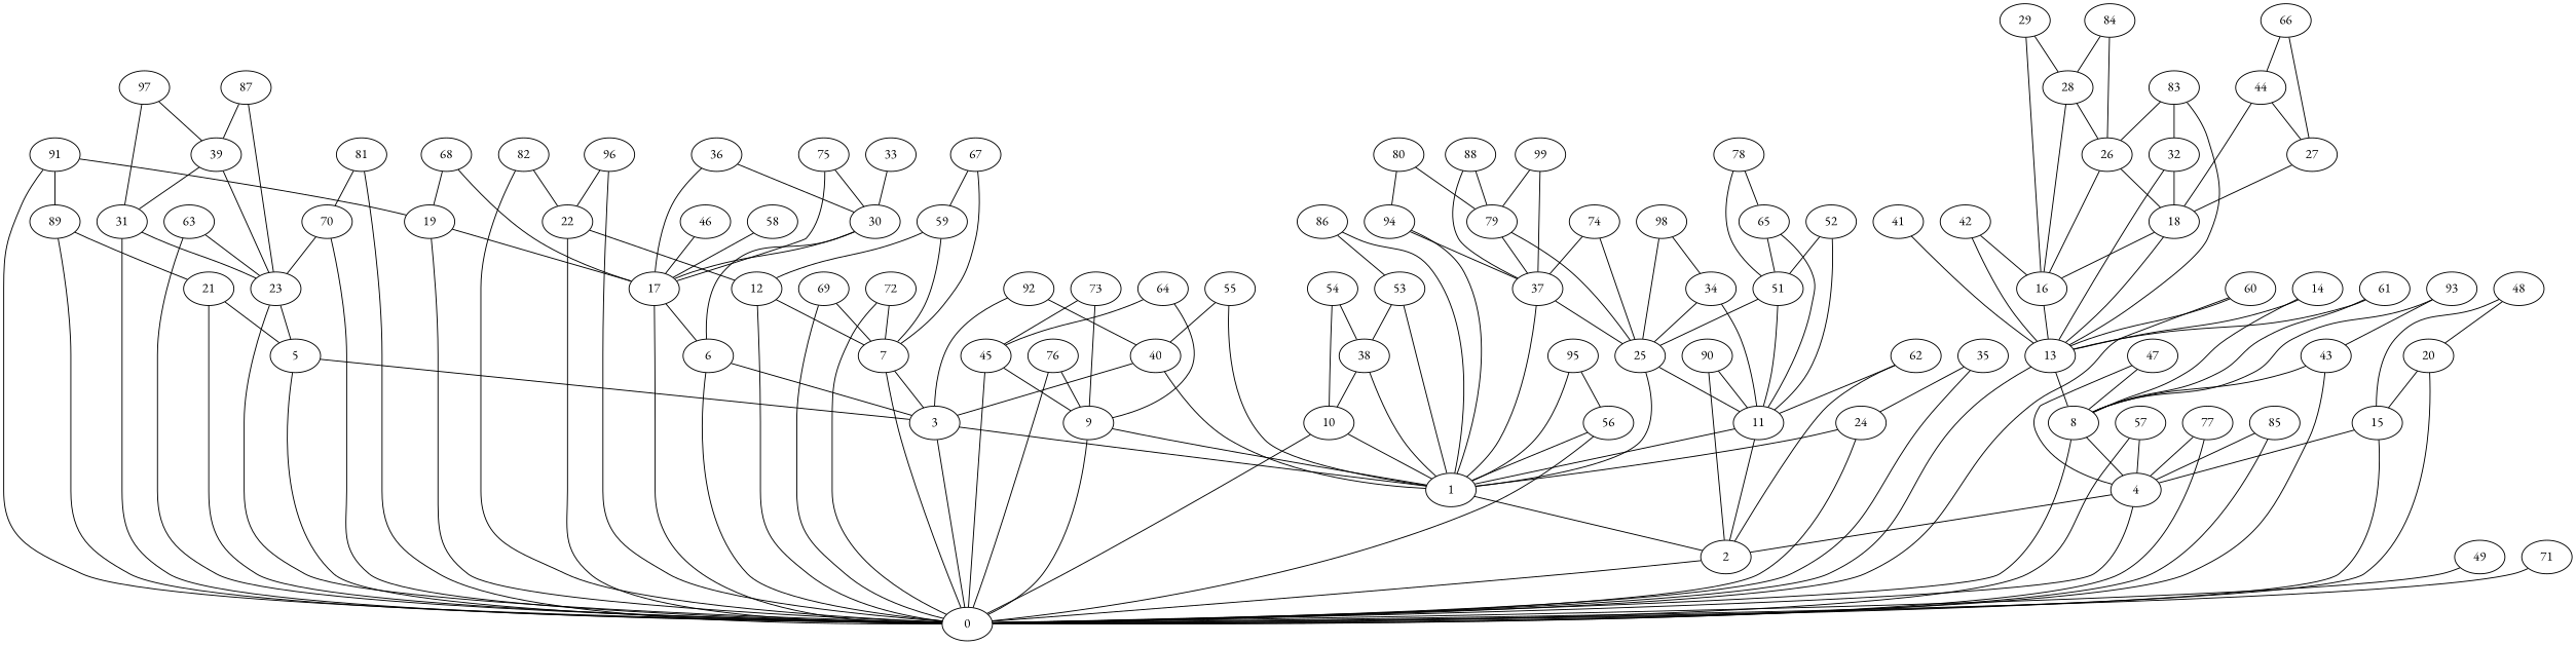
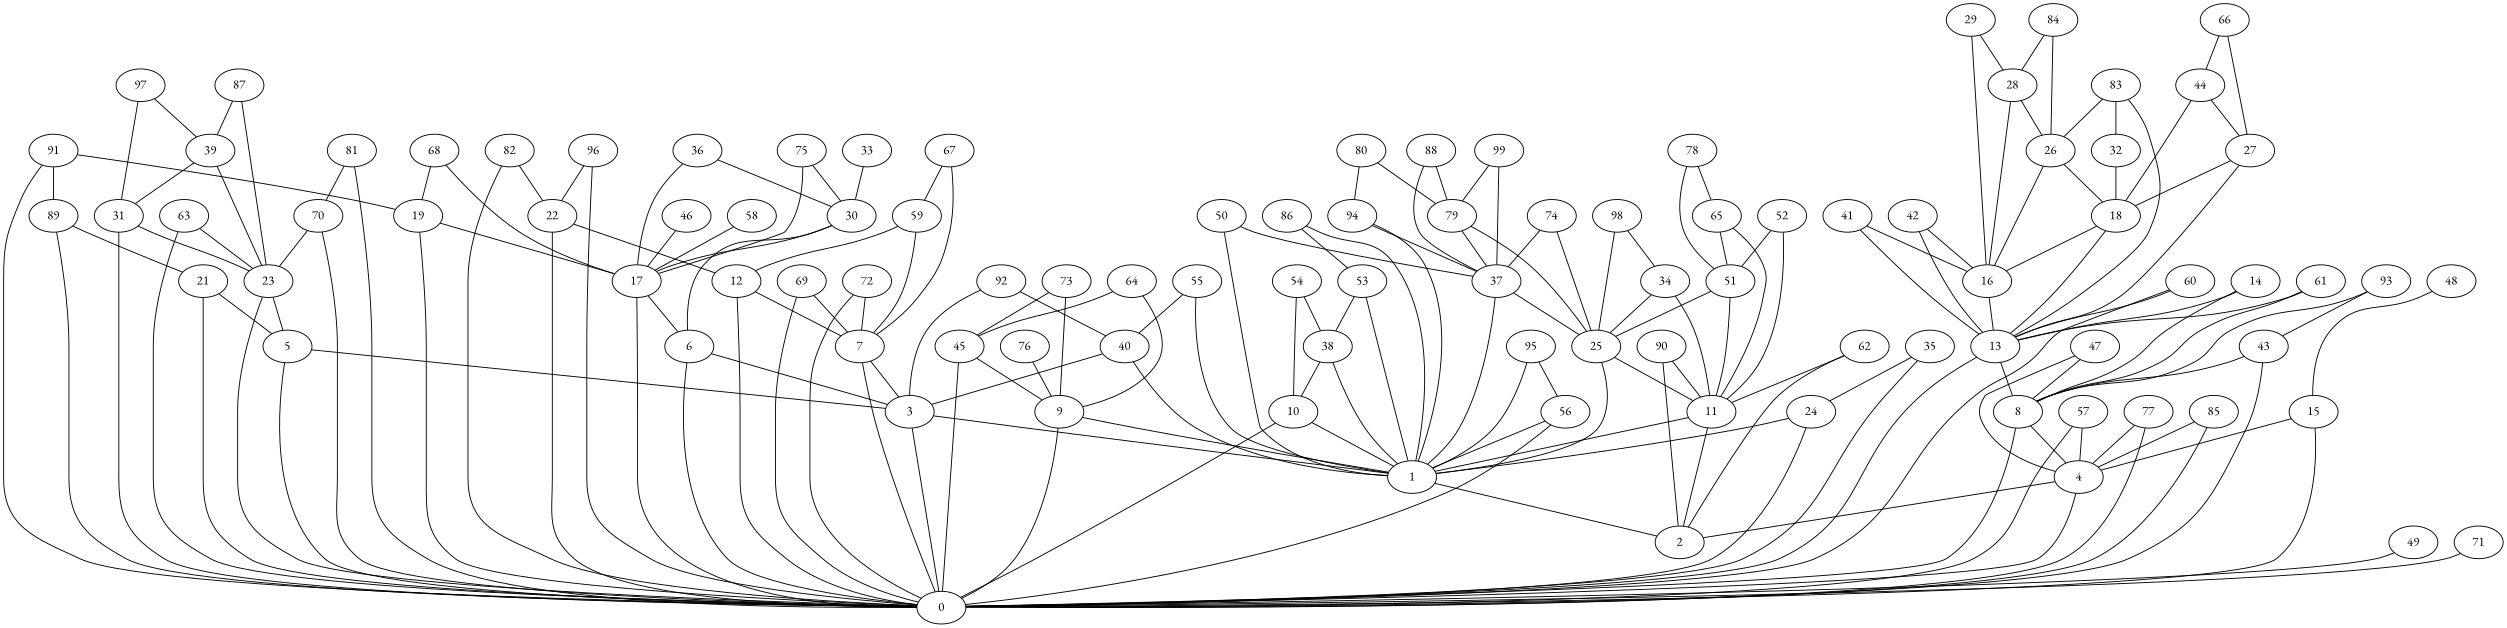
  graph {
    fontname="EB Garamond"
    node [fontname="EB Garamond"]
    edge [fontname="EB Garamond"]
    n1 [label=0]
    n2 [label=1]
    n3 [label=2]
    n4 [label=3]
    n5 [label=4]
    n6 [label=5]
    n7 [label=6]
    n8 [label=7]
    n9 [label=8]
    n10 [label=9]
    n11 [label=10]
    n12 [label=11]
    n13 [label=12]
    n14 [label=13]
    n15 [label=14]
    n16 [label=15]
    n17 [label=16]
    n18 [label=17]
    n19 [label=18]
    n20 [label=19]
-   n21 [label=20]
    n22 [label=21]
    n23 [label=22]
    n24 [label=23]
    n25 [label=24]
    n26 [label=25]
    n27 [label=26]
    n28 [label=27]
    n29 [label=28]
    n30 [label=29]
    n31 [label=30]
    n32 [label=31]
    n33 [label=32]
    n34 [label=33]
    n35 [label=34]
    n36 [label=35]
    n37 [label=36]
    n38 [label=37]
    n39 [label=38]
    n40 [label=39]
    n41 [label=40]
    n42 [label=41]
    n43 [label=42]
    n44 [label=43]
    n45 [label=44]
    n46 [label=45]
    n47 [label=46]
    n48 [label=47]
    n49 [label=48]
    n50 [label=49]
+   n51 [label=50]
    n52 [label=51]
    n53 [label=52]
    n54 [label=53]
    n55 [label=54]
    n56 [label=55]
    n57 [label=56]
    n58 [label=57]
    n59 [label=58]
    n60 [label=59]
    n61 [label=60]
    n62 [label=61]
    n63 [label=62]
    n64 [label=63]
    n65 [label=64]
    n66 [label=65]
    n67 [label=66]
    n68 [label=67]
    n69 [label=68]
    n70 [label=69]
    n71 [label=70]
    n72 [label=71]
    n73 [label=72]
    n74 [label=73]
    n75 [label=74]
    n76 [label=75]
    n77 [label=76]
    n78 [label=77]
    n79 [label=78]
    n80 [label=79]
    n81 [label=80]
    n82 [label=94]
    n83 [label=81]
    n84 [label=82]
    n85 [label=83]
    n86 [label=84]
    n87 [label=85]
    n88 [label=86]
    n89 [label=87]
    n90 [label=88]
    n91 [label=89]
    n92 [label=90]
    n93 [label=91]
    n94 [label=92]
    n95 [label=93]
    n96 [label=95]
    n97 [label=96]
    n98 [label=97]
    n99 [label=98]
    n100 [label=99]
    n2 -- n3
-   n3 -- n1
    n4 -- n1
    n4 -- n2
    n5 -- n1
    n5 -- n3
    n6 -- n1
    n6 -- n4
    n7 -- n1
    n7 -- n4
    n8 -- n1
    n8 -- n4
    n9 -- n1
    n9 -- n5
    n10 -- n1
    n10 -- n2
    n11 -- n1
    n11 -- n2
    n12 -- n2
    n12 -- n3
    n13 -- n1
    n13 -- n8
    n14 -- n1
    n14 -- n9
    n15 -- n9
    n15 -- n14
    n16 -- n1
    n16 -- n5
    n17 -- n14
    n18 -- n1
    n18 -- n7
    n19 -- n14
    n19 -- n17
    n20 -- n1
    n20 -- n18
-   n21 -- n1
-   n21 -- n16
    n22 -- n1
    n22 -- n6
    n23 -- n1
    n23 -- n13
    n24 -- n1
    n24 -- n6
    n25 -- n1
    n25 -- n2
    n26 -- n2
    n26 -- n12
    n27 -- n17
    n27 -- n19
    n28 -- n19
    n29 -- n17
    n29 -- n27
    n30 -- n17
    n30 -- n29
    n31 -- n7
    n31 -- n18
    n32 -- n1
    n32 -- n24
-   n33 -- n14
+   n28 -- n14
    n33 -- n19
    n34 -- n31
    n35 -- n12
    n35 -- n26
    n36 -- n1
    n36 -- n25
    n37 -- n18
    n37 -- n31
    n38 -- n2
    n38 -- n26
    n39 -- n2
    n39 -- n11
    n40 -- n24
    n40 -- n32
    n41 -- n2
    n41 -- n4
    n42 -- n14
+   n42 -- n17
    n43 -- n14
    n43 -- n17
    n44 -- n1
    n44 -- n9
    n45 -- n19
    n45 -- n28
    n46 -- n1
    n46 -- n10
    n47 -- n18
    n48 -- n5
    n48 -- n9
    n49 -- n16
-   n49 -- n21
    n50 -- n1
+   n51 -- n2
+   n51 -- n38
    n52 -- n12
    n52 -- n26
    n53 -- n12
    n53 -- n52
    n54 -- n2
    n54 -- n39
    n55 -- n11
    n55 -- n39
    n56 -- n2
    n56 -- n41
    n57 -- n1
    n57 -- n2
    n58 -- n1
    n58 -- n5
    n59 -- n18
    n60 -- n8
    n60 -- n13
    n61 -- n1
    n61 -- n14
    n62 -- n9
    n62 -- n14
    n63 -- n3
    n63 -- n12
    n64 -- n1
    n64 -- n24
    n65 -- n10
    n65 -- n46
    n66 -- n12
    n66 -- n52
    n67 -- n28
    n67 -- n45
    n68 -- n8
    n68 -- n60
    n69 -- n18
    n69 -- n20
    n70 -- n1
    n70 -- n8
    n71 -- n1
    n71 -- n24
    n72 -- n1
    n73 -- n1
    n73 -- n8
    n74 -- n10
    n74 -- n46
    n75 -- n26
    n75 -- n38
    n76 -- n18
    n76 -- n31
-   n77 -- n1
    n77 -- n10
    n78 -- n1
    n78 -- n5
    n79 -- n52
    n79 -- n66
    n80 -- n26
    n80 -- n38
    n81 -- n80
    n81 -- n82
    n82 -- n2
    n82 -- n38
    n83 -- n1
    n83 -- n71
    n84 -- n1
    n84 -- n23
    n85 -- n14
    n85 -- n27
    n85 -- n33
    n86 -- n27
    n86 -- n29
    n87 -- n1
    n87 -- n5
    n88 -- n2
    n88 -- n54
    n89 -- n24
    n89 -- n40
    n90 -- n38
    n90 -- n80
    n91 -- n1
    n91 -- n22
    n92 -- n3
    n92 -- n12
    n93 -- n1
    n93 -- n20
    n93 -- n91
    n94 -- n4
    n94 -- n41
    n95 -- n9
    n95 -- n44
    n96 -- n2
    n96 -- n57
    n97 -- n1
    n97 -- n23
    n98 -- n32
    n98 -- n40
    n99 -- n26
    n99 -- n35
    n100 -- n38
    n100 -- n80
  }
